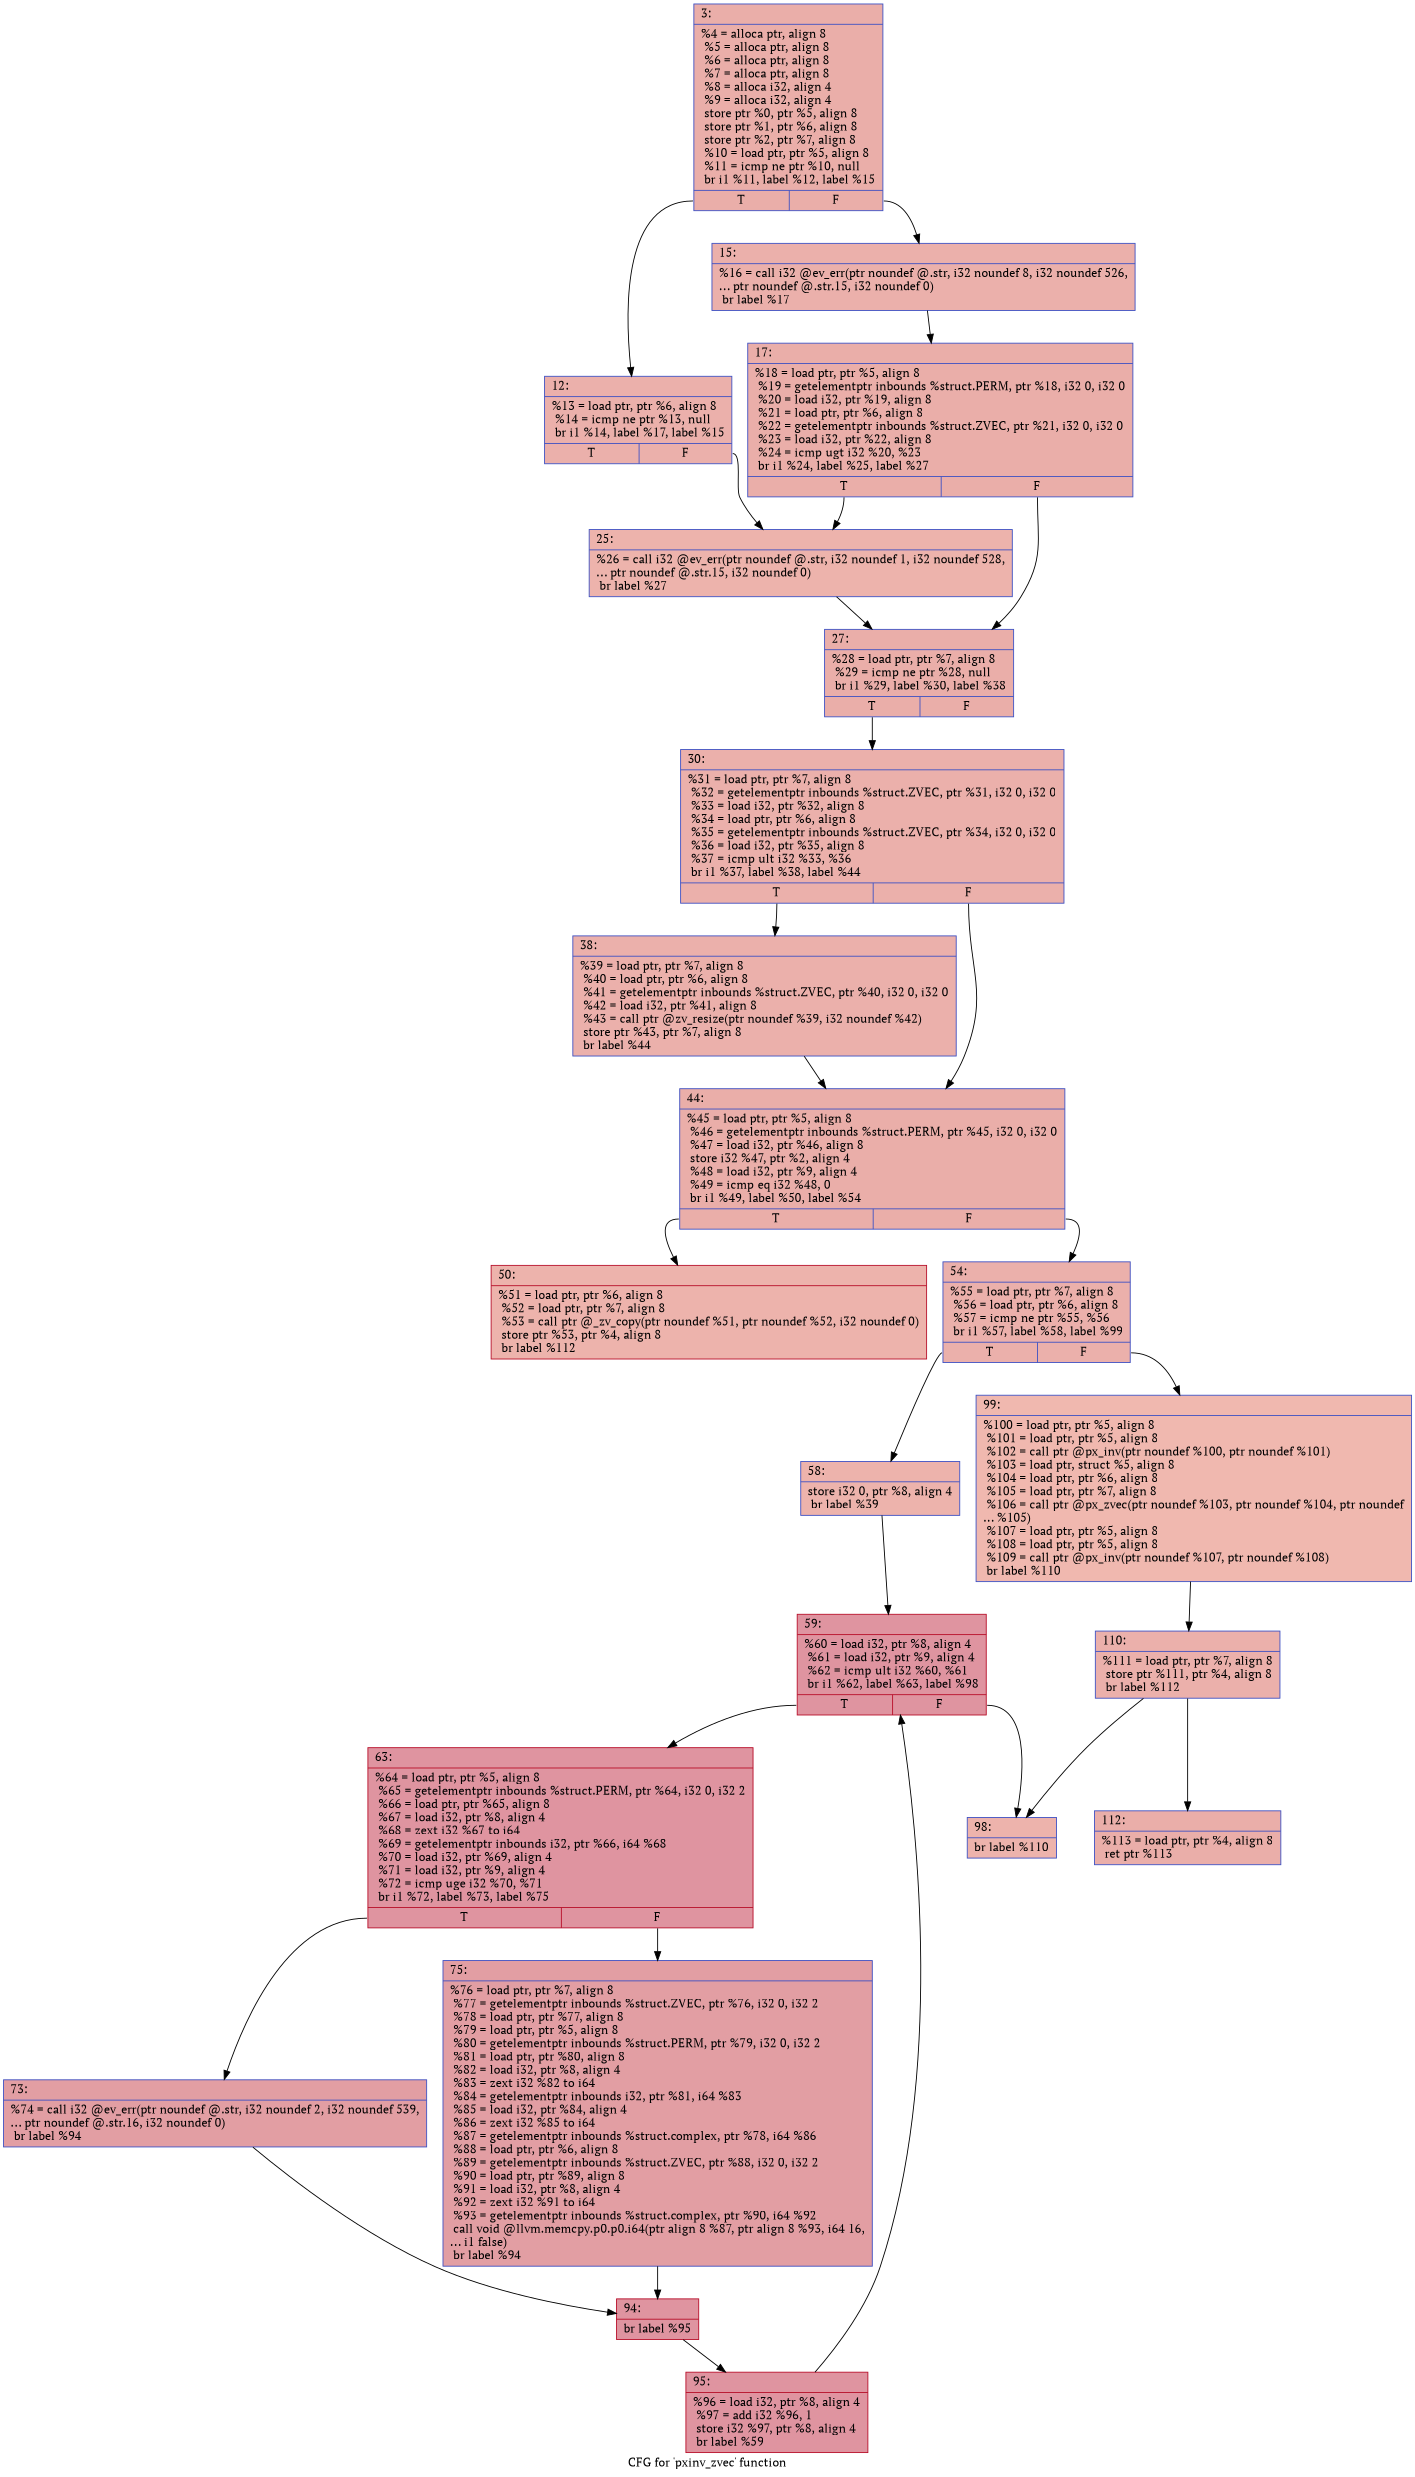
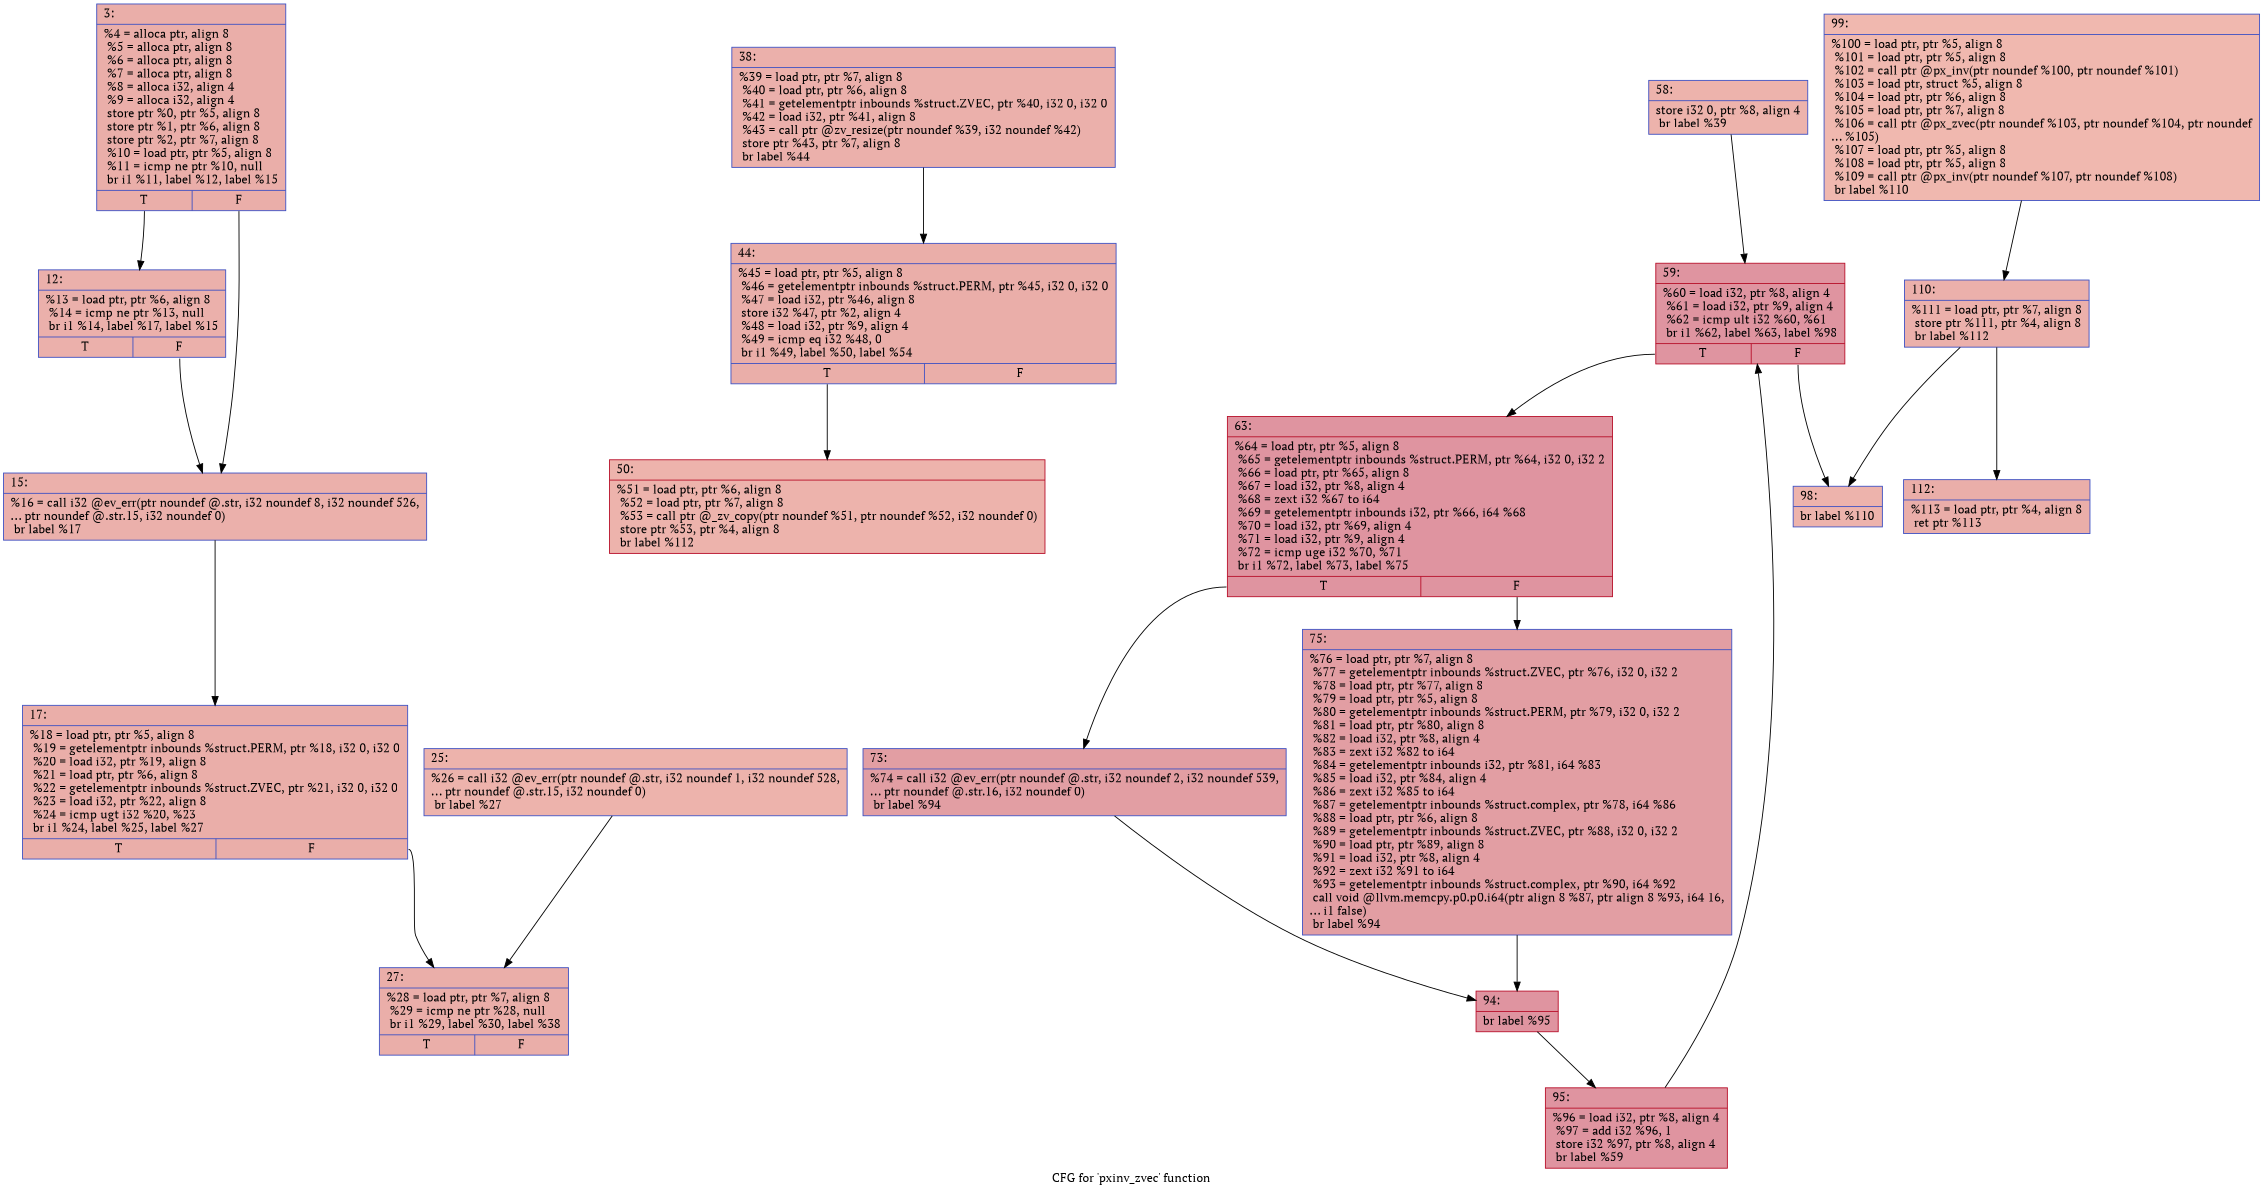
  digraph {
    fontname="PT Serif"
    label="CFG for 'pxinv_zvec' function"
    node [color="#3d50c3ff" fillcolor="#d24b4070" fontname="PT Serif" shape=record style=filled]
    edge [fontname="PT Serif"]
    n1 [fillcolor="#d0473d70" label="{3:\l|  %4 = alloca ptr, align 8\l  %5 = alloca ptr, align 8\l  %6 = alloca ptr, align 8\l  %7 = alloca ptr, align 8\l  %8 = alloca i32, align 4\l  %9 = alloca i32, align 4\l  store ptr %0, ptr %5, align 8\l  store ptr %1, ptr %6, align 8\l  store ptr %2, ptr %7, align 8\l  %10 = load ptr, ptr %5, align 8\l  %11 = icmp ne ptr %10, null\l  br i1 %11, label %12, label %15\l|{<s0>T|<s1>F}}"]
    n2 [label="{12:\l|  %13 = load ptr, ptr %6, align 8\l  %14 = icmp ne ptr %13, null\l  br i1 %14, label %17, label %15\l|{<s0>T|<s1>F}}"]
    n3 [label="{15:\l|  %16 = call i32 @ev_err(ptr noundef @.str, i32 noundef 8, i32 noundef 526,\l... ptr noundef @.str.15, i32 noundef 0)\l  br label %17\l}"]
    n4 [fillcolor="#d0473d70" label="{17:\l|  %18 = load ptr, ptr %5, align 8\l  %19 = getelementptr inbounds %struct.PERM, ptr %18, i32 0, i32 0\l  %20 = load i32, ptr %19, align 8\l  %21 = load ptr, ptr %6, align 8\l  %22 = getelementptr inbounds %struct.ZVEC, ptr %21, i32 0, i32 0\l  %23 = load i32, ptr %22, align 8\l  %24 = icmp ugt i32 %20, %23\l  br i1 %24, label %25, label %27\l|{<s0>T|<s1>F}}"]
    n5 [fillcolor="#d6524470" label="{25:\l|  %26 = call i32 @ev_err(ptr noundef @.str, i32 noundef 1, i32 noundef 528,\l... ptr noundef @.str.15, i32 noundef 0)\l  br label %27\l}"]
    n6 [fillcolor="#d0473d70" label="{27:\l|  %28 = load ptr, ptr %7, align 8\l  %29 = icmp ne ptr %28, null\l  br i1 %29, label %30, label %38\l|{<s0>T|<s1>F}}"]
-   n7 [label="{30:\l|  %31 = load ptr, ptr %7, align 8\l  %32 = getelementptr inbounds %struct.ZVEC, ptr %31, i32 0, i32 0\l  %33 = load i32, ptr %32, align 8\l  %34 = load ptr, ptr %6, align 8\l  %35 = getelementptr inbounds %struct.ZVEC, ptr %34, i32 0, i32 0\l  %36 = load i32, ptr %35, align 8\l  %37 = icmp ult i32 %33, %36\l  br i1 %37, label %38, label %44\l|{<s0>T|<s1>F}}"]
    n8 [label="{38:\l|  %39 = load ptr, ptr %7, align 8\l  %40 = load ptr, ptr %6, align 8\l  %41 = getelementptr inbounds %struct.ZVEC, ptr %40, i32 0, i32 0\l  %42 = load i32, ptr %41, align 8\l  %43 = call ptr @zv_resize(ptr noundef %39, i32 noundef %42)\l  store ptr %43, ptr %7, align 8\l  br label %44\l}"]
    n9 [fillcolor="#d0473d70" label="{44:\l|  %45 = load ptr, ptr %5, align 8\l  %46 = getelementptr inbounds %struct.PERM, ptr %45, i32 0, i32 0\l  %47 = load i32, ptr %46, align 8\l  store i32 %47, ptr %2, align 4\l  %48 = load i32, ptr %9, align 4\l  %49 = icmp eq i32 %48, 0\l  br i1 %49, label %50, label %54\l|{<s0>T|<s1>F}}"]
    n10 [color="#b70d28ff" fillcolor="#d6524470" label="{50:\l|  %51 = load ptr, ptr %6, align 8\l  %52 = load ptr, ptr %7, align 8\l  %53 = call ptr @_zv_copy(ptr noundef %51, ptr noundef %52, i32 noundef 0)\l  store ptr %53, ptr %4, align 8\l  br label %112\l}"]
-   n11 [label="{54:\l|  %55 = load ptr, ptr %7, align 8\l  %56 = load ptr, ptr %6, align 8\l  %57 = icmp ne ptr %55, %56\l  br i1 %57, label %58, label %99\l|{<s0>T|<s1>F}}"]
    n12 [fillcolor="#d6524470" label="{58:\l|  store i32 0, ptr %8, align 4\l  br label %39\l}"]
    n13 [fillcolor="#dc5d4a70" label="{99:\l|  %100 = load ptr, ptr %5, align 8\l  %101 = load ptr, ptr %5, align 8\l  %102 = call ptr @px_inv(ptr noundef %100, ptr noundef %101)\l  %103 = load ptr, struct %5, align 8\l  %104 = load ptr, ptr %6, align 8\l  %105 = load ptr, ptr %7, align 8\l  %106 = call ptr @px_zvec(ptr noundef %103, ptr noundef %104, ptr noundef\l... %105)\l  %107 = load ptr, ptr %5, align 8\l  %108 = load ptr, ptr %5, align 8\l  %109 = call ptr @px_inv(ptr noundef %107, ptr noundef %108)\l  br label %110\l}"]
    n14 [fillcolor="#d0473d70" label="{112:\l|  %113 = load ptr, ptr %4, align 8\l  ret ptr %113\l}"]
    n15 [color="#b70d28ff" fillcolor="#b70d2870" label="{59:\l|  %60 = load i32, ptr %8, align 4\l  %61 = load i32, ptr %9, align 4\l  %62 = icmp ult i32 %60, %61\l  br i1 %62, label %63, label %98\l|{<s0>T|<s1>F}}"]
    n16 [label="{110:\l|  %111 = load ptr, ptr %7, align 8\l  store ptr %111, ptr %4, align 8\l  br label %112\l}"]
    n17 [color="#b70d28ff" fillcolor="#b70d2870" label="{63:\l|  %64 = load ptr, ptr %5, align 8\l  %65 = getelementptr inbounds %struct.PERM, ptr %64, i32 0, i32 2\l  %66 = load ptr, ptr %65, align 8\l  %67 = load i32, ptr %8, align 4\l  %68 = zext i32 %67 to i64\l  %69 = getelementptr inbounds i32, ptr %66, i64 %68\l  %70 = load i32, ptr %69, align 4\l  %71 = load i32, ptr %9, align 4\l  %72 = icmp uge i32 %70, %71\l  br i1 %72, label %73, label %75\l|{<s0>T|<s1>F}}"]
    n18 [fillcolor="#d6524470" label="{98:\l|  br label %110\l}"]
    n19 [fillcolor="#be242e70" label="{73:\l|  %74 = call i32 @ev_err(ptr noundef @.str, i32 noundef 2, i32 noundef 539,\l... ptr noundef @.str.16, i32 noundef 0)\l  br label %94\l}"]
    n20 [fillcolor="#be242e70" label="{75:\l|  %76 = load ptr, ptr %7, align 8\l  %77 = getelementptr inbounds %struct.ZVEC, ptr %76, i32 0, i32 2\l  %78 = load ptr, ptr %77, align 8\l  %79 = load ptr, ptr %5, align 8\l  %80 = getelementptr inbounds %struct.PERM, ptr %79, i32 0, i32 2\l  %81 = load ptr, ptr %80, align 8\l  %82 = load i32, ptr %8, align 4\l  %83 = zext i32 %82 to i64\l  %84 = getelementptr inbounds i32, ptr %81, i64 %83\l  %85 = load i32, ptr %84, align 4\l  %86 = zext i32 %85 to i64\l  %87 = getelementptr inbounds %struct.complex, ptr %78, i64 %86\l  %88 = load ptr, ptr %6, align 8\l  %89 = getelementptr inbounds %struct.ZVEC, ptr %88, i32 0, i32 2\l  %90 = load ptr, ptr %89, align 8\l  %91 = load i32, ptr %8, align 4\l  %92 = zext i32 %91 to i64\l  %93 = getelementptr inbounds %struct.complex, ptr %90, i64 %92\l  call void @llvm.memcpy.p0.p0.i64(ptr align 8 %87, ptr align 8 %93, i64 16,\l... i1 false)\l  br label %94\l}"]
    n21 [color="#b70d28ff" fillcolor="#b70d2870" label="{94:\l|  br label %95\l}"]
    n22 [color="#b70d28ff" fillcolor="#b70d2870" label="{95:\l|  %96 = load i32, ptr %8, align 4\l  %97 = add i32 %96, 1\l  store i32 %97, ptr %8, align 4\l  br label %59\l}"]
    n1 -> n2 [tailport=s0]
    n1 -> n3 [tailport=s1]
-   n2 -> n5 [tailport=s1]
+   n2 -> n3 [tailport=s1]
    n3 -> n4
-   n4 -> n5 [tailport=s0]
    n4 -> n6 [tailport=s1]
    n5 -> n6
-   n6 -> n7 [tailport=s0]
-   n7 -> n8 [tailport=s0]
-   n7 -> n9 [tailport=s1]
    n8 -> n9
    n9 -> n10 [tailport=s0]
-   n9 -> n11 [tailport=s1]
-   n11 -> n12 [tailport=s0]
-   n11 -> n13 [tailport=s1]
    n12 -> n15
    n13 -> n16
    n15 -> n17 [tailport=s0]
    n15 -> n18 [tailport=s1]
    n16 -> n14
    n16 -> n18
    n17 -> n19 [tailport=s0]
    n17 -> n20 [tailport=s1]
    n19 -> n21
    n20 -> n21
    n21 -> n22
    n22 -> n15
  }
